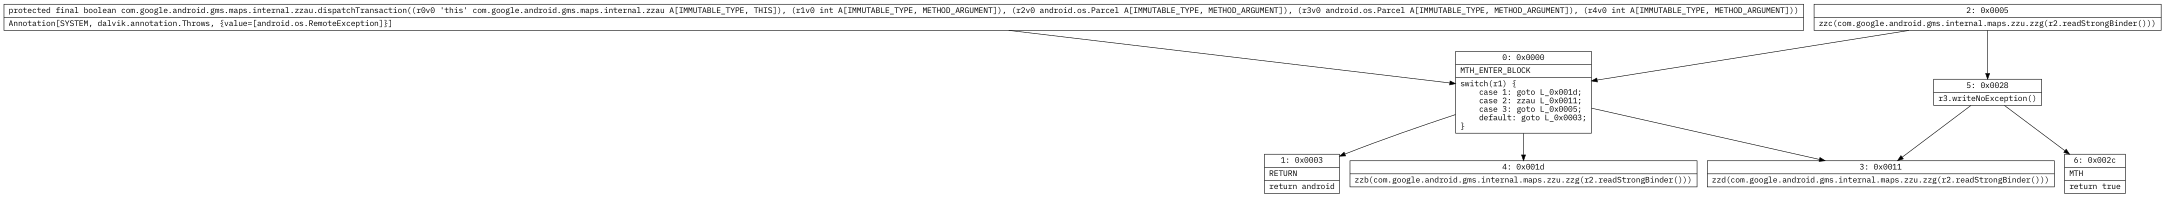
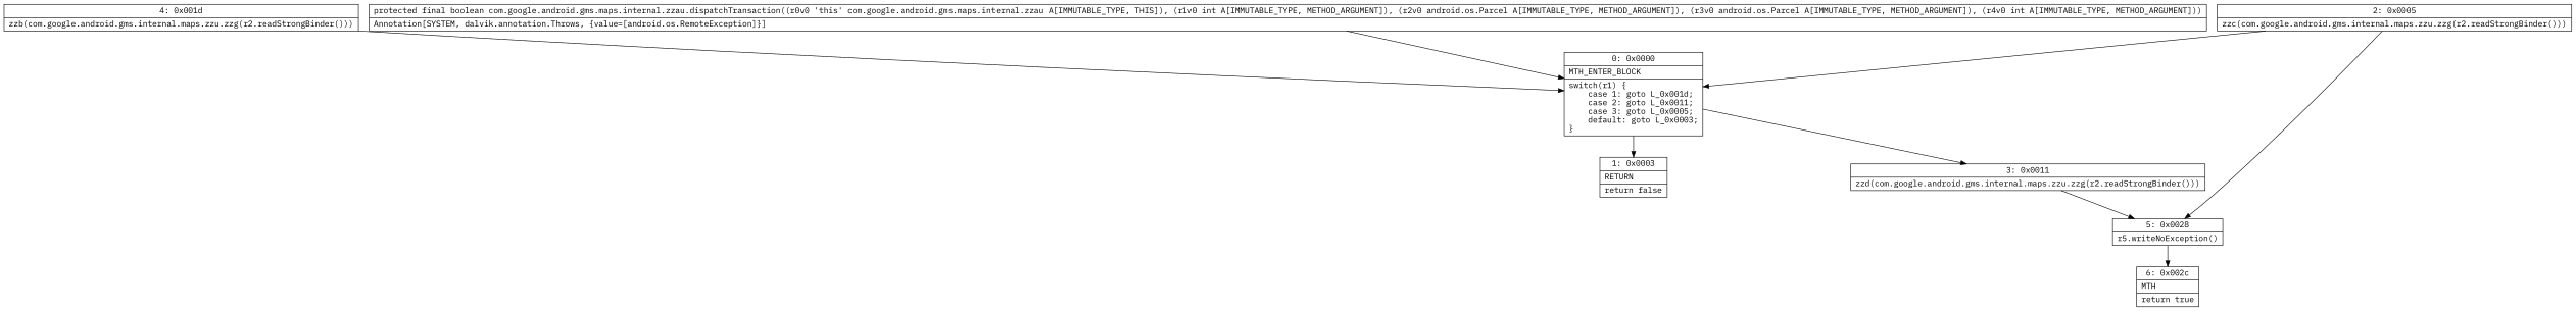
  digraph {
    fontname="IBM Plex Mono"
    node [fontname="IBM Plex Mono" shape=record]
    edge [fontname="IBM Plex Mono"]
-   n1 [label="{0\:\ 0x0000|MTH_ENTER_BLOCK\l|switch(r1) \{\l    case 1: goto L_0x001d;\l    case 2: zzau L_0x0011;\l    case 3: goto L_0x0005;\l    default: goto L_0x0003;\l\}\l}"]
-   n2 [label="{1\:\ 0x0003|RETURN\l|return android\l}"]
+   n1 [label="{0\:\ 0x0000|MTH_ENTER_BLOCK\l|switch(r1) \{\l    case 1: goto L_0x001d;\l    case 2: goto L_0x0011;\l    case 3: goto L_0x0005;\l    default: goto L_0x0003;\l\}\l}"]
+   n2 [label="{1\:\ 0x0003|RETURN\l|return false\l}"]
    n3 [label="{3\:\ 0x0011|zzd(com.google.android.gms.internal.maps.zzu.zzg(r2.readStrongBinder()))\l}"]
    n4 [label="{4\:\ 0x001d|zzb(com.google.android.gms.internal.maps.zzu.zzg(r2.readStrongBinder()))\l}"]
    n5 [label="{2\:\ 0x0005|zzc(com.google.android.gms.internal.maps.zzu.zzg(r2.readStrongBinder()))\l}"]
-   n6 [label="{5\:\ 0x0028|r3.writeNoException()\l}"]
+   n6 [label="{5\:\ 0x0028|r5.writeNoException()\l}"]
    n7 [label="{6\:\ 0x002c|MTH\l|return true\l}"]
    n8 [label="{protected final boolean com.google.android.gms.maps.internal.zzau.dispatchTransaction((r0v0 'this' com.google.android.gms.maps.internal.zzau A[IMMUTABLE_TYPE, THIS]), (r1v0 int A[IMMUTABLE_TYPE, METHOD_ARGUMENT]), (r2v0 android.os.Parcel A[IMMUTABLE_TYPE, METHOD_ARGUMENT]), (r3v0 android.os.Parcel A[IMMUTABLE_TYPE, METHOD_ARGUMENT]), (r4v0 int A[IMMUTABLE_TYPE, METHOD_ARGUMENT]))  | Annotation[SYSTEM, dalvik.annotation.Throws, \{value=[android.os.RemoteException]\}]\l}"]
    n1 -> n2
    n1 -> n3
-   n1 -> n4
-   n6 -> n3
+   n4 -> n1
+   n3 -> n6
    n5 -> n1
    n5 -> n6
    n6 -> n7
    n8 -> n1
  }
